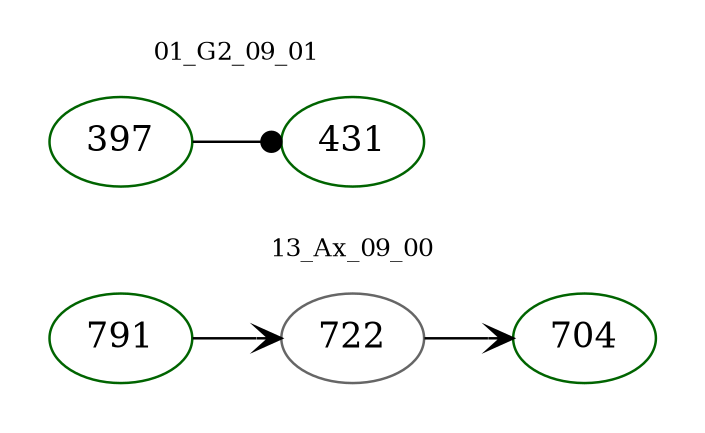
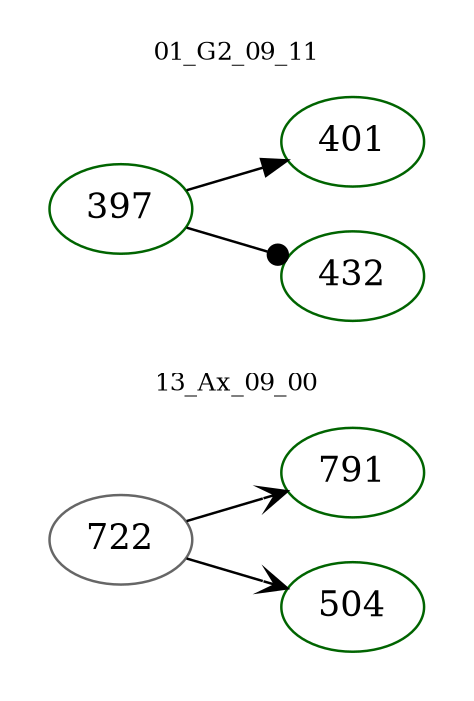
  digraph {
    rankdir=LR
    node [color=darkgreen]
    edge [arrowhead=vee color=black]
    n1 [color=gray40 label=722]
-   n2 [label=704]
+   n2 [label=504]
    n3 [label=791]
    n4 [label=397]
-   n5 [label=431]
+   n5 [label=432]
+   n6 [label=401]
    subgraph cluster_1 {
      color=white
      fontsize=10
      label="13_Ax_09_00"
      n1
      n2
      n3
    }
    subgraph cluster_2 {
      color=white
      fontsize=10
-     label="01_G2_09_01"
+     label="01_G2_09_11"
      n4
      n5
+     n6
    }
    n1 -> n2
-   n3 -> n1
+   n1 -> n3
    n4 -> n5 [arrowhead=dot]
+   n4 -> n6 [arrowhead=normal]
  }
